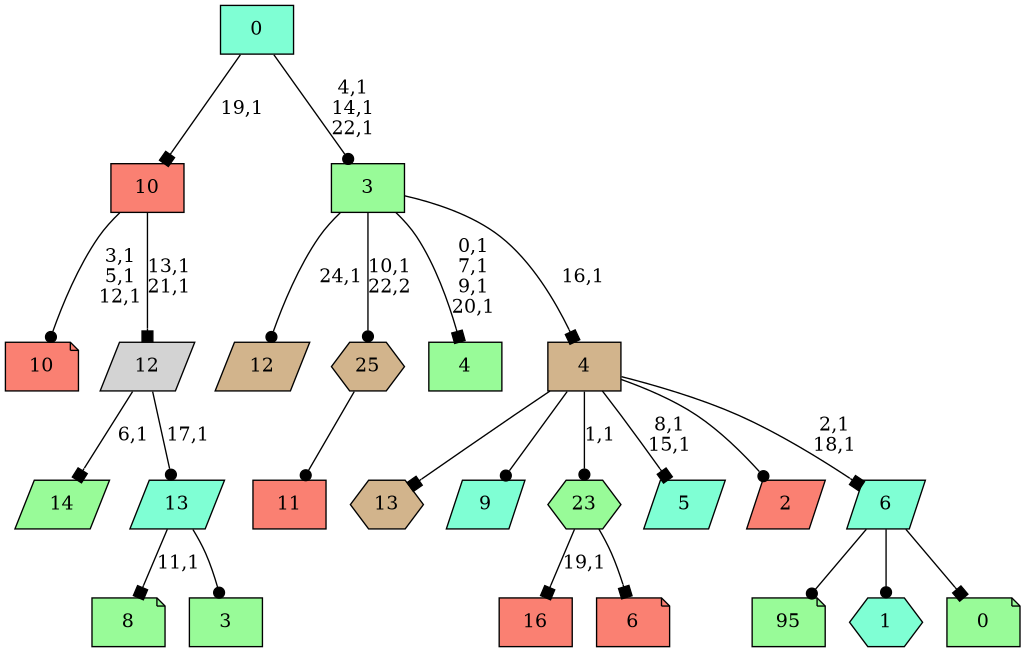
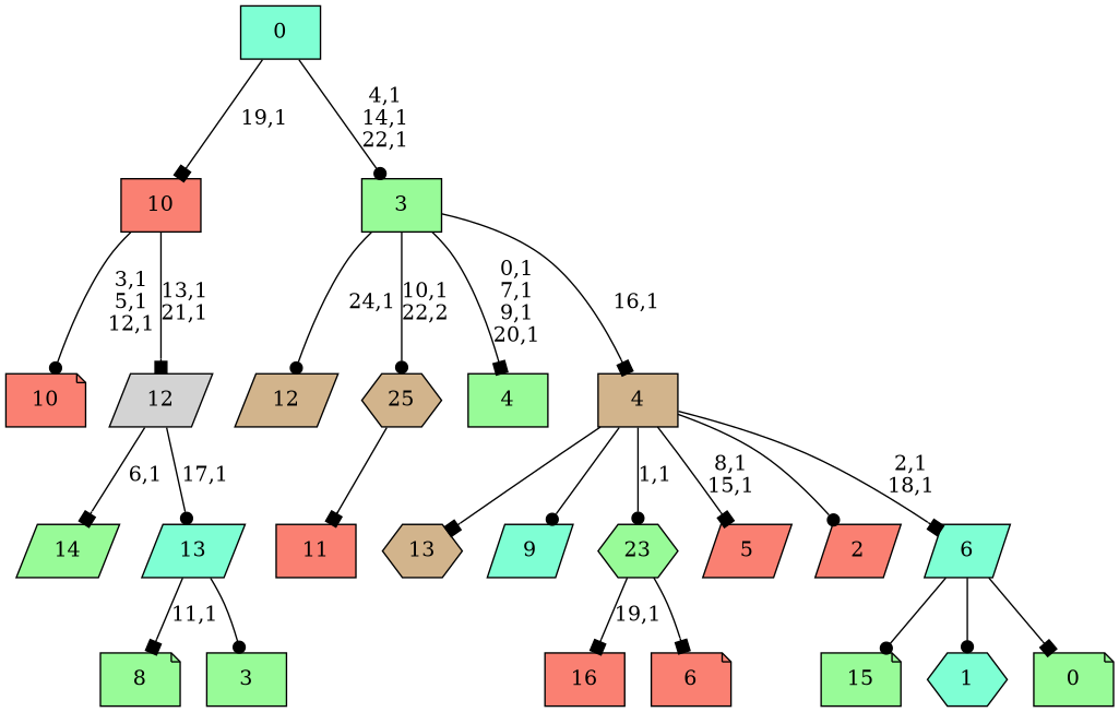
  digraph {
    node [fillcolor=palegreen shape=box style=filled]
    edge [arrowhead=dot]
    n1 [fillcolor=salmon label=16]
-   n2 [label=95 shape=note]
+   n2 [label=15 shape=note]
    n3 [label=14 shape=parallelogram]
    n4 [fillcolor=tan label=13 shape=hexagon]
    n5 [fillcolor=tan label=12 shape=parallelogram]
    n6 [fillcolor=salmon label=11]
    n7 [fillcolor=salmon label=10 shape=note]
    n8 [fillcolor=aquamarine label=9 shape=parallelogram]
    n9 [label=8 shape=note]
    25 [fillcolor=tan shape=hexagon]
    n11 [fillcolor=salmon label=6 shape=note]
    23 [shape=hexagon]
-   n13 [fillcolor=aquamarine label=5 shape=parallelogram]
+   n13 [fillcolor=salmon label=5 shape=parallelogram]
    n14 [label=4]
    n15 [label=3]
    13 [fillcolor=aquamarine shape=parallelogram]
    12 [fillcolor=lightgrey shape=parallelogram]
    10 [fillcolor=salmon]
    n19 [fillcolor=salmon label=2 shape=parallelogram]
    n20 [fillcolor=aquamarine label=1 shape=hexagon]
    n21 [label=0 shape=note]
    6 [fillcolor=aquamarine shape=parallelogram]
    4 [fillcolor=tan]
    3
    0 [fillcolor=aquamarine]
-   25 -> n6
+   25 -> n6 [arrowhead=box]
    23 -> n1 [arrowhead=box label="19,1"]
    23 -> n11 [arrowhead=box]
    13 -> n9 [arrowhead=box label="11,1"]
    13 -> n15
    12 -> n3 [arrowhead=box label="6,1"]
    12 -> 13 [label="17,1"]
    10 -> n7 [label="3,1\n5,1\n12,1"]
    10 -> 12 [arrowhead=box label="13,1\n21,1"]
    6 -> n2
    6 -> n20
    6 -> n21 [arrowhead=box]
    4 -> n4 [arrowhead=box]
    4 -> n8
    4 -> 23 [label="1,1"]
    4 -> n13 [arrowhead=box label="8,1\n15,1"]
    4 -> n19
    4 -> 6 [arrowhead=box label="2,1\n18,1"]
    3 -> n5 [label="24,1"]
    3 -> 25 [label="10,1\n22,2"]
    3 -> n14 [arrowhead=box label="0,1\n7,1\n9,1\n20,1"]
    3 -> 4 [arrowhead=box label="16,1"]
    0 -> 10 [arrowhead=box label="19,1"]
    0 -> 3 [label="4,1\n14,1\n22,1"]
  }
